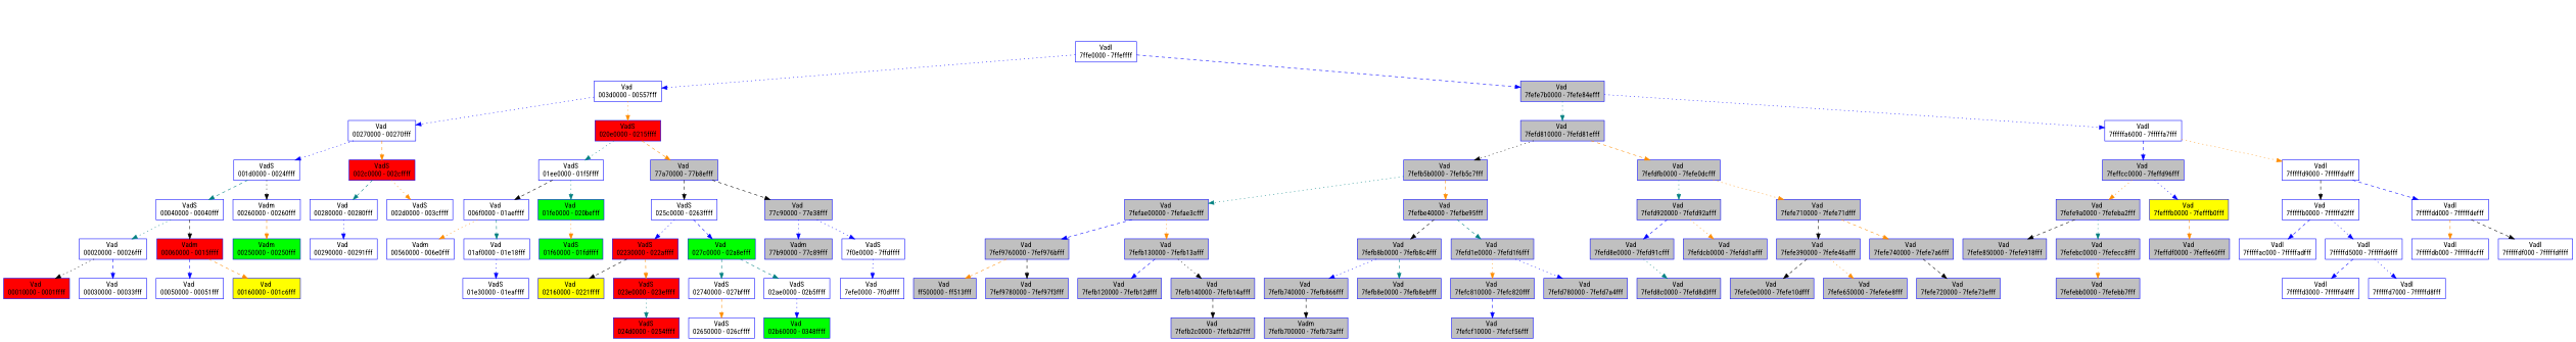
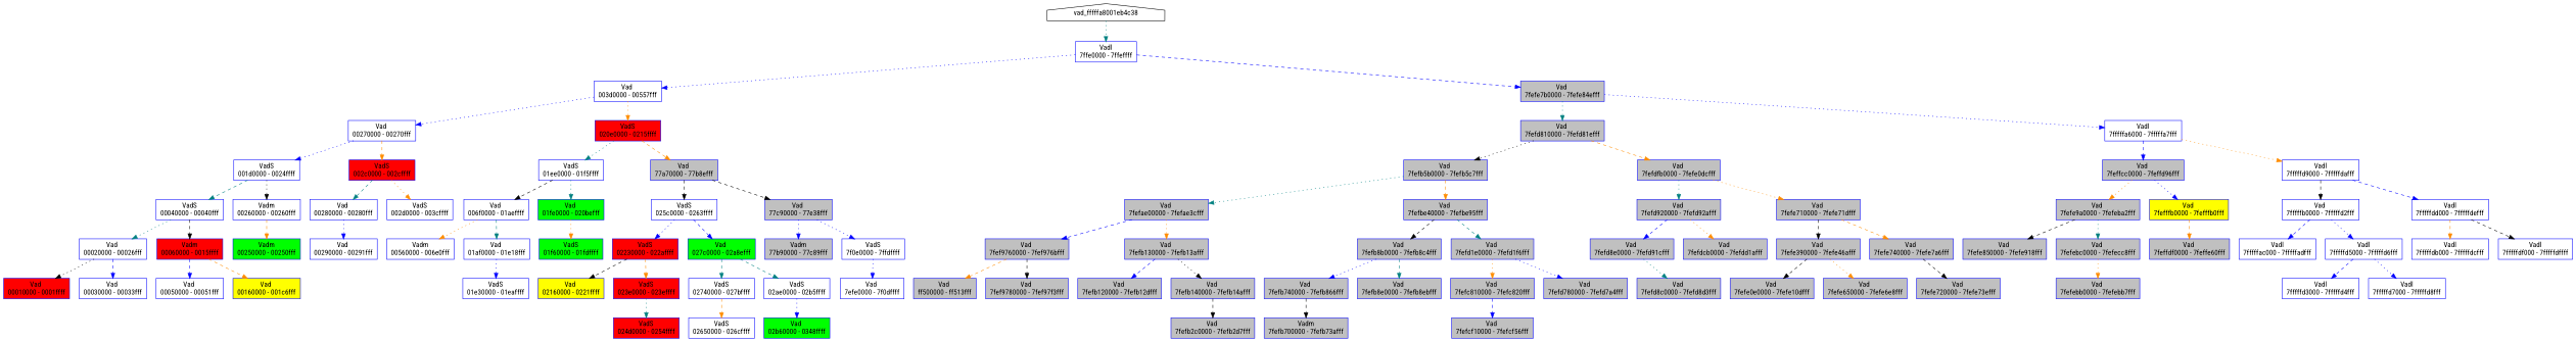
  digraph {
    rankdir=TB
    fontname="Roboto Condensed"
    node [color=blue fillcolor=gray shape=record style=filled fontname="Roboto Condensed"]
    edge [color=blue style=dashed fontname="Roboto Condensed"]
    n1 [fillcolor=white label="{ Vadl\n7ffe0000 - 7ffeffff }"]
+   vad_fffffa8001eb4c38 [shape=house color="" fillcolor="" style=""]
    n3 [fillcolor=white label="{ Vad \n003d0000 - 00557fff }"]
    n4 [label="{ Vad \n7fefe7b0000 - 7fefe84efff }"]
    n5 [fillcolor=white label="{ Vad \n00270000 - 00270fff }"]
    n6 [fillcolor=red label="{ VadS\n020e0000 - 0215ffff }"]
    n7 [fillcolor=white label="{ VadS\n001d0000 - 0024ffff }"]
    n8 [fillcolor=red label="{ VadS\n002c0000 - 002cffff }"]
    n9 [fillcolor=white label="{ VadS\n00040000 - 00040fff }"]
    n10 [fillcolor=white label="{ Vadm\n00260000 - 00260fff }"]
    n11 [fillcolor=white label="{ Vad \n00020000 - 00026fff }"]
    n12 [fillcolor=red label="{ Vadm\n00060000 - 0015ffff }"]
    n13 [fillcolor=red label="{ Vad \n00010000 - 0001ffff }"]
    n14 [fillcolor=white label="{ Vad \n00030000 - 00033fff }"]
    n15 [fillcolor=white label="{ Vad \n00050000 - 00051fff }"]
    n16 [fillcolor=yellow label="{ Vad \n00160000 - 001c6fff }"]
    n17 [fillcolor=green label="{ Vadm\n00250000 - 00250fff }"]
    n18 [fillcolor=white label="{ Vad \n00280000 - 00280fff }"]
    n19 [fillcolor=white label="{ VadS\n002d0000 - 003cffff }"]
    n20 [fillcolor=white label="{ Vad \n00290000 - 00291fff }"]
    n21 [fillcolor=white label="{ VadS\n01ee0000 - 01f5ffff }"]
    n22 [label="{ Vad \n77a70000 - 77b8efff }"]
    n23 [fillcolor=white label="{ Vad \n006f0000 - 01aeffff }"]
    n24 [fillcolor=green label="{ Vad \n01fe0000 - 020befff }"]
    n25 [fillcolor=white label="{ Vadm\n00560000 - 006e0fff }"]
    n26 [fillcolor=white label="{ Vad \n01af0000 - 01e18fff }"]
    n27 [fillcolor=white label="{ VadS\n01e30000 - 01eaffff }"]
    n28 [fillcolor=green label="{ VadS\n01f60000 - 01fdffff }"]
    n29 [fillcolor=white label="{ VadS\n025c0000 - 0263ffff }"]
    n30 [label="{ Vad \n77c90000 - 77e38fff }"]
    n31 [fillcolor=red label="{ VadS\n02230000 - 022affff }"]
    n32 [fillcolor=green label="{ Vad \n027c0000 - 02a8efff }"]
    n33 [fillcolor=yellow label="{ Vad \n02160000 - 0221ffff }"]
    n34 [fillcolor=red label="{ VadS\n023e0000 - 023effff }"]
    n35 [fillcolor=red label="{ VadS\n024d0000 - 0254ffff }"]
    n36 [fillcolor=white label="{ VadS\n02740000 - 027bffff }"]
    n37 [fillcolor=white label="{ VadS\n02ae0000 - 02b5ffff }"]
    n38 [fillcolor=white label="{ VadS\n02650000 - 026cffff }"]
    n39 [fillcolor=green label="{ Vad \n02b60000 - 0348ffff }"]
    n40 [label="{ Vadm\n77b90000 - 77c89fff }"]
    n41 [fillcolor=white label="{ VadS\n7f0e0000 - 7ffdffff }"]
    n42 [fillcolor=white label="{ Vad \n7efe0000 - 7f0dffff }"]
    n43 [label="{ Vad \n7fefd810000 - 7fefd81efff }"]
    n44 [fillcolor=white label="{ Vadl\n7fffffa6000 - 7fffffa7fff }"]
    n45 [label="{ Vad \n7fefb5b0000 - 7fefb5c7fff }"]
    n46 [label="{ Vad \n7fefdfb0000 - 7fefe0dcfff }"]
    n47 [label="{ Vad \n7fefae00000 - 7fefae3cfff }"]
    n48 [label="{ Vad \n7fefbe40000 - 7fefbe95fff }"]
    n49 [label="{ Vad \n7fef9760000 - 7fef976bfff }"]
    n50 [label="{ Vad \n7fefb130000 - 7fefb13afff }"]
    n51 [label="{ Vad \nff500000 - ff513fff }"]
    n52 [label="{ Vad \n7fef9780000 - 7fef97f3fff }"]
    n53 [label="{ Vad \n7fefb120000 - 7fefb12dfff }"]
    n54 [label="{ Vad \n7fefb140000 - 7fefb14afff }"]
    n55 [label="{ Vad \n7fefb2c0000 - 7fefb2d7fff }"]
    n56 [label="{ Vad \n7fefb8b0000 - 7fefb8c4fff }"]
    n57 [label="{ Vad \n7fefd1e0000 - 7fefd1f6fff }"]
    n58 [label="{ Vad \n7fefb740000 - 7fefb866fff }"]
    n59 [label="{ Vad \n7fefb8e0000 - 7fefb8ebfff }"]
    n60 [label="{ Vadm\n7fefb700000 - 7fefb73afff }"]
    n61 [label="{ Vad \n7fefc810000 - 7fefc820fff }"]
    n62 [label="{ Vad \n7fefd780000 - 7fefd7a4fff }"]
    n63 [label="{ Vad \n7fefcf10000 - 7fefcf56fff }"]
    n64 [label="{ Vad \n7fefd920000 - 7fefd92afff }"]
    n65 [label="{ Vad \n7fefe710000 - 7fefe71dfff }"]
    n66 [label="{ Vad \n7fefd8e0000 - 7fefd91cfff }"]
    n67 [label="{ Vad \n7fefdcb0000 - 7fefdd1afff }"]
    n68 [label="{ Vad \n7fefd8c0000 - 7fefd8d3fff }"]
    n69 [label="{ Vad \n7fefe390000 - 7fefe46afff }"]
    n70 [label="{ Vad \n7fefe740000 - 7fefe7a6fff }"]
    n71 [label="{ Vad \n7fefe0e0000 - 7fefe10dfff }"]
    n72 [label="{ Vad \n7fefe650000 - 7fefe6e8fff }"]
    n73 [label="{ Vad \n7fefe720000 - 7fefe73efff }"]
    n74 [label="{ Vad \n7feffcc0000 - 7feffd96fff }"]
    n75 [fillcolor=white label="{ Vadl\n7fffffd9000 - 7fffffdafff }"]
    n76 [label="{ Vad \n7fefe9a0000 - 7fefeba2fff }"]
    n77 [fillcolor=yellow label="{ Vad \n7fefffb0000 - 7fefffb0fff }"]
    n78 [label="{ Vad \n7fefe850000 - 7fefe918fff }"]
    n79 [label="{ Vad \n7fefebc0000 - 7fefecc8fff }"]
    n80 [label="{ Vad \n7fefebb0000 - 7fefebb7fff }"]
    n81 [label="{ Vad \n7feffdf0000 - 7feffe60fff }"]
    n82 [fillcolor=white label="{ Vad \n7fffffb0000 - 7fffffd2fff }"]
    n83 [fillcolor=white label="{ Vadl\n7fffffdd000 - 7fffffdefff }"]
    n84 [fillcolor=white label="{ Vadl\n7fffffac000 - 7fffffadfff }"]
    n85 [fillcolor=white label="{ Vadl\n7fffffd5000 - 7fffffd6fff }"]
    n86 [fillcolor=white label="{ Vadl\n7fffffd3000 - 7fffffd4fff }"]
    n87 [fillcolor=white label="{ Vadl\n7fffffd7000 - 7fffffd8fff }"]
    n88 [fillcolor=white label="{ Vadl\n7fffffdb000 - 7fffffdcfff }"]
    n89 [fillcolor=white label="{ Vadl\n7fffffdf000 - 7fffffdffff }"]
    n1 -> n3 [style=dotted]
    n1 -> n4
+   vad_fffffa8001eb4c38 -> n1 [color=teal style=dotted]
    n3 -> n5 [style=dotted]
    n3 -> n6 [color=darkorange style=dotted]
    n4 -> n43 [color=teal style=dotted]
    n4 -> n44 [style=dotted]
    n5 -> n7 [style=dotted]
    n5 -> n8 [color=darkorange]
    n6 -> n21 [color=teal style=dotted]
    n6 -> n22 [color=darkorange]
    n7 -> n9 [color=teal]
    n7 -> n10 [color=black style=dotted]
    n8 -> n18 [color=teal]
    n8 -> n19 [color=darkorange style=dotted]
    n9 -> n11 [color=teal style=dotted]
    n9 -> n12 [color=black]
    n10 -> n17 [color=darkorange]
    n11 -> n13 [color=black style=dotted]
    n11 -> n14
    n12 -> n15
    n12 -> n16 [color=darkorange]
    n18 -> n20 [style=dotted]
    n21 -> n23 [color=black]
    n21 -> n24 [color=teal style=dotted]
    n22 -> n29 [color=black]
    n22 -> n30 [color=black]
    n23 -> n25 [color=darkorange style=dotted]
    n23 -> n26 [color=teal]
    n24 -> n28 [color=darkorange style=dotted]
    n26 -> n27 [style=dotted]
    n29 -> n31 [style=dotted]
    n29 -> n32
    n30 -> n40 [style=dotted]
    n30 -> n41 [style=dotted]
    n31 -> n33 [color=black]
    n31 -> n34 [color=darkorange]
    n32 -> n36 [color=teal]
    n32 -> n37 [color=teal]
    n34 -> n35 [color=teal style=dotted]
    n36 -> n38 [color=darkorange]
    n37 -> n39 [style=dotted]
    n41 -> n42 [style=dotted]
    n43 -> n45 [color=black style=dotted]
    n43 -> n46 [color=darkorange]
    n44 -> n74
    n44 -> n75 [color=darkorange style=dotted]
    n45 -> n47 [color=teal style=dotted]
    n45 -> n48 [color=darkorange]
    n46 -> n64 [color=teal style=dotted]
    n46 -> n65 [color=darkorange style=dotted]
    n47 -> n49
    n47 -> n50 [color=darkorange style=dotted]
    n48 -> n56 [color=black]
    n48 -> n57 [color=teal]
    n49 -> n51 [color=darkorange]
    n49 -> n52 [color=black]
    n50 -> n53
    n50 -> n54 [color=black style=dotted]
    n54 -> n55 [color=black]
    n56 -> n58 [style=dotted]
    n56 -> n59 [color=teal]
    n57 -> n61 [color=darkorange style=dotted]
    n57 -> n62 [style=dotted]
    n58 -> n60 [color=black]
    n61 -> n63
    n64 -> n66
    n64 -> n67 [color=darkorange style=dotted]
    n65 -> n69 [color=black]
    n65 -> n70 [color=darkorange]
    n66 -> n68 [color=teal style=dotted]
    n69 -> n71 [color=black]
    n69 -> n72 [color=darkorange style=dotted]
    n70 -> n73 [color=black]
    n74 -> n76 [color=darkorange style=dotted]
    n74 -> n77 [style=dotted]
    n75 -> n82 [color=black]
    n75 -> n83
    n76 -> n78 [color=black]
    n76 -> n79 [color=teal style=dotted]
    n77 -> n81 [color=darkorange]
    n79 -> n80 [color=darkorange style=dotted]
    n82 -> n84
    n82 -> n85 [style=dotted]
    n83 -> n88 [color=darkorange]
    n83 -> n89 [color=black]
    n85 -> n86
    n85 -> n87 [style=dotted]
  }
